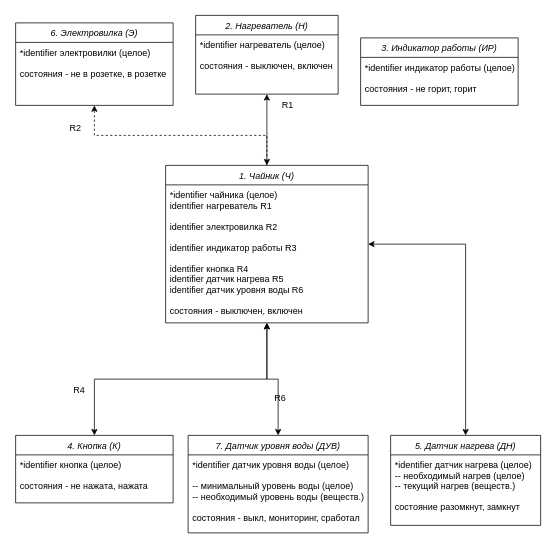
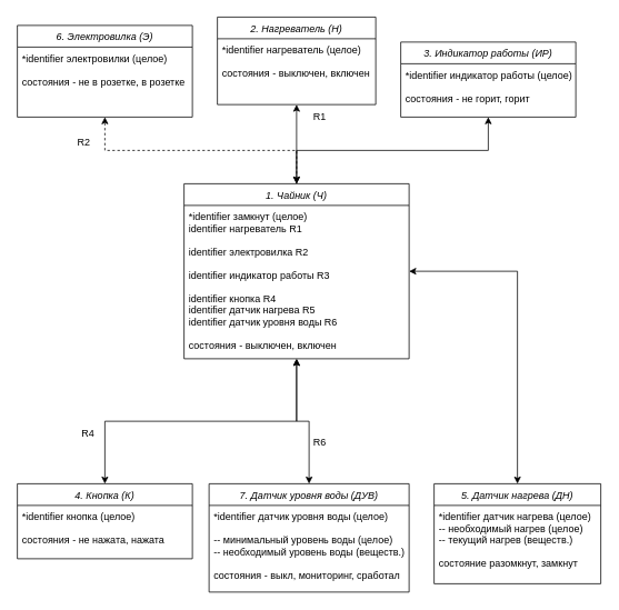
  <mxCell id="0" />
  <mxCell id="1" parent="0" />
  <mxCell id="2" value="" style="edgeStyle=orthogonalEdgeStyle;rounded=0;orthogonalLoop=1;jettySize=auto;html=1;startArrow=classic;startFill=1;" parent="1" source="22" target="18" edge="1"><mxGeometry relative="1" as="geometry" /></mxCell>
  <mxCell id="3" value="" style="edgeStyle=orthogonalEdgeStyle;rounded=0;orthogonalLoop=1;jettySize=auto;html=1;startArrow=classic;startFill=1;" parent="1" source="22" target="15" edge="1"><mxGeometry relative="1" as="geometry" /></mxCell>
+ <mxCell id="4" value="" style="edgeStyle=orthogonalEdgeStyle;rounded=0;orthogonalLoop=1;jettySize=auto;html=1;startArrow=classic;startFill=1;" parent="1" source="22" target="20" edge="1"><mxGeometry relative="1" as="geometry" /></mxCell>
  <mxCell id="5" value="" style="edgeStyle=orthogonalEdgeStyle;rounded=0;orthogonalLoop=1;jettySize=auto;html=1;dashed=1;" parent="1" source="22" target="8" edge="1"><mxGeometry relative="1" as="geometry" /></mxCell>
  <mxCell id="6" value="" style="edgeStyle=orthogonalEdgeStyle;rounded=0;orthogonalLoop=1;jettySize=auto;html=1;startArrow=classic;startFill=1;" parent="1" source="22" target="24" edge="1"><mxGeometry relative="1" as="geometry"><Array as="points"><mxPoint x="620" y="325" /></Array></mxGeometry></mxCell>
  <mxCell id="7" value="" style="edgeStyle=orthogonalEdgeStyle;rounded=0;orthogonalLoop=1;jettySize=auto;html=1;startArrow=classic;startFill=1;" parent="1" source="22" target="13" edge="1"><mxGeometry relative="1" as="geometry" /></mxCell>
  <mxCell id="8" value="6. Электровилка (Э)" style="swimlane;fontStyle=2;align=center;verticalAlign=top;childLayout=stackLayout;horizontal=1;startSize=26;horizontalStack=0;resizeParent=1;resizeLast=0;collapsible=1;marginBottom=0;rounded=0;shadow=0;strokeWidth=1;" parent="1" vertex="1"><mxGeometry x="20" y="30" width="210" height="110" as="geometry"><mxRectangle x="230" y="140" width="160" height="26" as="alternateBounds" /></mxGeometry></mxCell>
  <mxCell id="9" value="*identifier электровилки (целое)&#10;&#10;состояния - не в розетке, в розетке" style="text;align=left;verticalAlign=top;spacingLeft=4;spacingRight=4;overflow=hidden;rotatable=0;points=[[0,0.5],[1,0.5]];portConstraint=eastwest;" parent="8" vertex="1"><mxGeometry y="26" width="210" height="84" as="geometry" /></mxCell>
  <mxCell id="10" value="R2" style="text;html=1;strokeColor=none;fillColor=none;align=center;verticalAlign=middle;whiteSpace=wrap;rounded=0;" parent="1" vertex="1"><mxGeometry x="80" y="160" width="40" height="20" as="geometry" /></mxCell>
  <mxCell id="11" value="R1" style="text;html=1;strokeColor=none;fillColor=none;align=center;verticalAlign=middle;whiteSpace=wrap;rounded=0;" parent="1" vertex="1"><mxGeometry x="363" y="130" width="40" height="20" as="geometry" /></mxCell>
  <mxCell id="12" value="R4" style="text;html=1;strokeColor=none;fillColor=none;align=center;verticalAlign=middle;whiteSpace=wrap;rounded=0;" parent="1" vertex="1"><mxGeometry x="85" y="510" width="40" height="20" as="geometry" /></mxCell>
  <mxCell id="13" value="7. Датчик уровня воды (ДУВ)" style="swimlane;fontStyle=2;align=center;verticalAlign=top;childLayout=stackLayout;horizontal=1;startSize=26;horizontalStack=0;resizeParent=1;resizeLast=0;collapsible=1;marginBottom=0;rounded=0;shadow=0;strokeWidth=1;" parent="1" vertex="1"><mxGeometry x="250" y="580" width="240" height="130" as="geometry"><mxRectangle x="230" y="140" width="160" height="26" as="alternateBounds" /></mxGeometry></mxCell>
  <mxCell id="14" value="*identifier датчик уровня воды (целое)&#10;&#10;-- минимальный уровень воды (целое)&#10;-- необходимый уровень воды (веществ.)&#10;&#10;состояния - выкл, мониторинг, сработал" style="text;align=left;verticalAlign=top;spacingLeft=4;spacingRight=4;overflow=hidden;rotatable=0;points=[[0,0.5],[1,0.5]];portConstraint=eastwest;" parent="13" vertex="1"><mxGeometry y="26" width="240" height="94" as="geometry" /></mxCell>
  <mxCell id="15" value="4. Кнопка (К)" style="swimlane;fontStyle=2;align=center;verticalAlign=top;childLayout=stackLayout;horizontal=1;startSize=26;horizontalStack=0;resizeParent=1;resizeLast=0;collapsible=1;marginBottom=0;rounded=0;shadow=0;strokeWidth=1;" parent="1" vertex="1"><mxGeometry x="20" y="580" width="210" height="90" as="geometry"><mxRectangle x="230" y="140" width="160" height="26" as="alternateBounds" /></mxGeometry></mxCell>
  <mxCell id="16" value="*identifier кнопка (целое)&#10; &#10;состояния - не нажата, нажата" style="text;align=left;verticalAlign=top;spacingLeft=4;spacingRight=4;overflow=hidden;rotatable=0;points=[[0,0.5],[1,0.5]];portConstraint=eastwest;" parent="15" vertex="1"><mxGeometry y="26" width="210" height="64" as="geometry" /></mxCell>
- <mxCell id="17" value="R6" style="text;html=1;strokeColor=none;fillColor=none;align=center;verticalAlign=middle;whiteSpace=wrap;rounded=0;" parent="1" vertex="1"><mxGeometry x="353" y="520" width="40" height="20" as="geometry" /></mxCell>
+ <mxCell id="17" value="R6" style="text;html=1;strokeColor=none;fillColor=none;align=center;verticalAlign=middle;whiteSpace=wrap;rounded=0;" parent="1" vertex="1"><mxGeometry x="363" y="520" width="40" height="20" as="geometry" /></mxCell>
  <mxCell id="18" value="2. Нагреватель (Н)" style="swimlane;fontStyle=2;align=center;verticalAlign=top;childLayout=stackLayout;horizontal=1;startSize=26;horizontalStack=0;resizeParent=1;resizeLast=0;collapsible=1;marginBottom=0;rounded=0;shadow=0;strokeWidth=1;" parent="1" vertex="1"><mxGeometry x="260" y="20" width="190" height="105" as="geometry"><mxRectangle x="230" y="140" width="160" height="26" as="alternateBounds" /></mxGeometry></mxCell>
  <mxCell id="19" value="*identifier нагреватель (целое)&#10;&#10;состояния - выключен, включен" style="text;align=left;verticalAlign=top;spacingLeft=4;spacingRight=4;overflow=hidden;rotatable=0;points=[[0,0.5],[1,0.5]];portConstraint=eastwest;" parent="18" vertex="1"><mxGeometry y="26" width="190" height="74" as="geometry" /></mxCell>
  <mxCell id="20" value="3. Индикатор работы (ИР)" style="swimlane;fontStyle=2;align=center;verticalAlign=top;childLayout=stackLayout;horizontal=1;startSize=26;horizontalStack=0;resizeParent=1;resizeLast=0;collapsible=1;marginBottom=0;rounded=0;shadow=0;strokeWidth=1;" parent="1" vertex="1"><mxGeometry x="480" width="210" height="90" as="geometry" y="50"><mxRectangle x="230" y="140" width="160" height="26" as="alternateBounds" /></mxGeometry></mxCell>
  <mxCell id="21" value="*identifier индикатор работы (целое)&#10;&#10;состояния - не горит, горит" style="text;align=left;verticalAlign=top;spacingLeft=4;spacingRight=4;overflow=hidden;rotatable=0;points=[[0,0.5],[1,0.5]];portConstraint=eastwest;" parent="20" vertex="1"><mxGeometry y="26" width="210" height="64" as="geometry" /></mxCell>
  <mxCell id="22" value="1. Чайник (Ч)" style="swimlane;fontStyle=2;align=center;verticalAlign=top;childLayout=stackLayout;horizontal=1;startSize=26;horizontalStack=0;resizeParent=1;resizeLast=0;collapsible=1;marginBottom=0;rounded=0;shadow=0;strokeWidth=1;" parent="1" vertex="1"><mxGeometry x="220" y="220" width="270" height="210" as="geometry"><mxRectangle x="230" y="140" width="160" height="26" as="alternateBounds" /></mxGeometry></mxCell>
- <mxCell id="23" value="*identifier чайника (целое)&#10;identifier нагреватель R1&#10;&#10;identifier электровилка R2&#10;&#10;identifier индикатор работы R3&#10;&#10;identifier кнопка R4&#10;identifier датчик нагрева R5&#10;identifier датчик уровня воды R6&#10;&#10;состояния - выключен, включен&#10;" style="text;align=left;verticalAlign=top;spacingLeft=4;spacingRight=4;overflow=hidden;rotatable=0;points=[[0,0.5],[1,0.5]];portConstraint=eastwest;" parent="22" vertex="1"><mxGeometry y="26" width="270" height="184" as="geometry" /></mxCell>
+ <mxCell id="23" value="*identifier замкнут (целое)&#10;identifier нагреватель R1&#10;&#10;identifier электровилка R2&#10;&#10;identifier индикатор работы R3&#10;&#10;identifier кнопка R4&#10;identifier датчик нагрева R5&#10;identifier датчик уровня воды R6&#10;&#10;состояния - выключен, включен&#10;" style="text;align=left;verticalAlign=top;spacingLeft=4;spacingRight=4;overflow=hidden;rotatable=0;points=[[0,0.5],[1,0.5]];portConstraint=eastwest;" parent="22" vertex="1"><mxGeometry y="26" width="270" height="184" as="geometry" /></mxCell>
  <mxCell id="24" value="5. Датчик нагрева (ДН)" style="swimlane;fontStyle=2;align=center;verticalAlign=top;childLayout=stackLayout;horizontal=1;startSize=26;horizontalStack=0;resizeParent=1;resizeLast=0;collapsible=1;marginBottom=0;rounded=0;shadow=0;strokeWidth=1;" parent="1" vertex="1"><mxGeometry x="520" y="580" width="200" height="120" as="geometry"><mxRectangle x="230" y="140" width="160" height="26" as="alternateBounds" /></mxGeometry></mxCell>
  <mxCell id="25" value="*identifier датчик нагрева (целое)&#10;-- необходимый нагрев (целое)&#10;-- текущий нагрев (веществ.)&#10;&#10;состояние разомкнут, замкнут" style="text;align=left;verticalAlign=top;spacingLeft=4;spacingRight=4;overflow=hidden;rotatable=0;points=[[0,0.5],[1,0.5]];portConstraint=eastwest;" parent="24" vertex="1"><mxGeometry y="26" width="200" height="94" as="geometry" /></mxCell>
